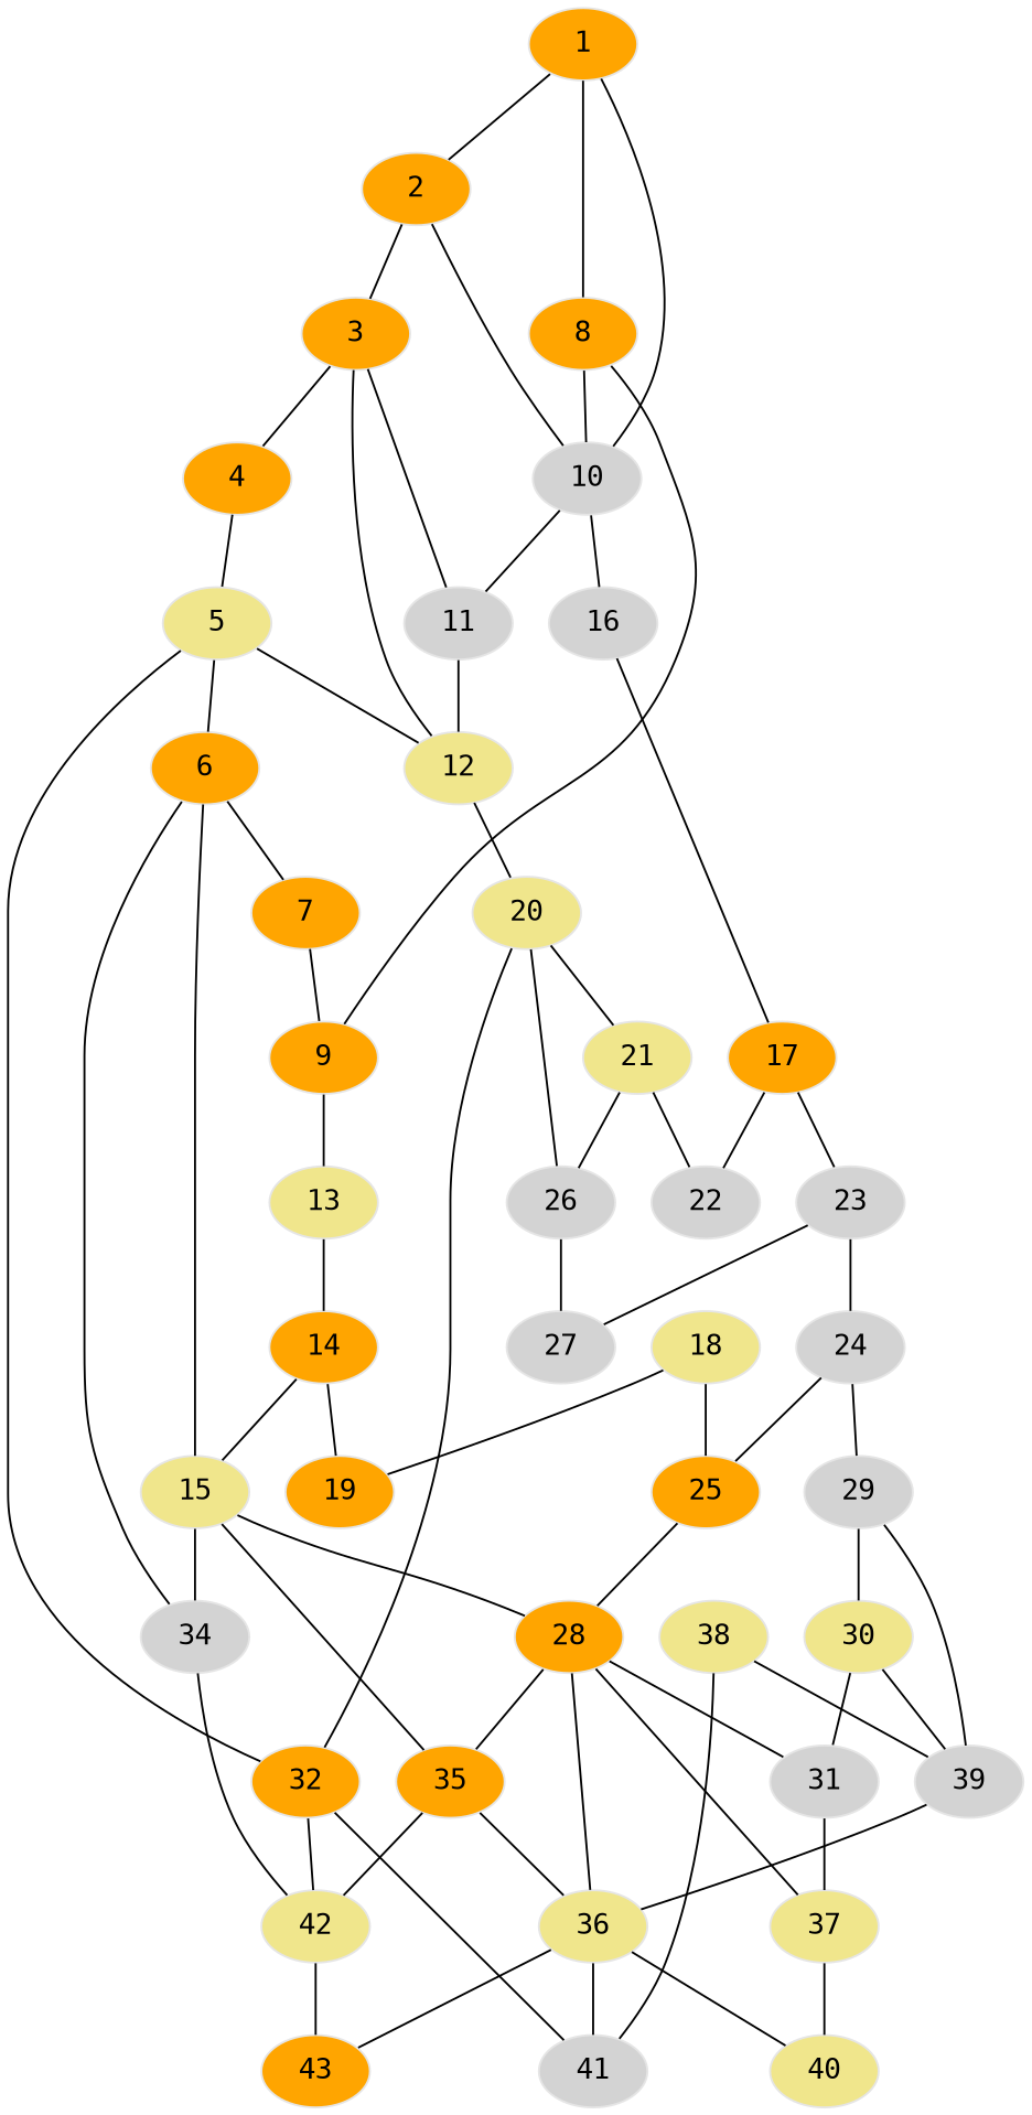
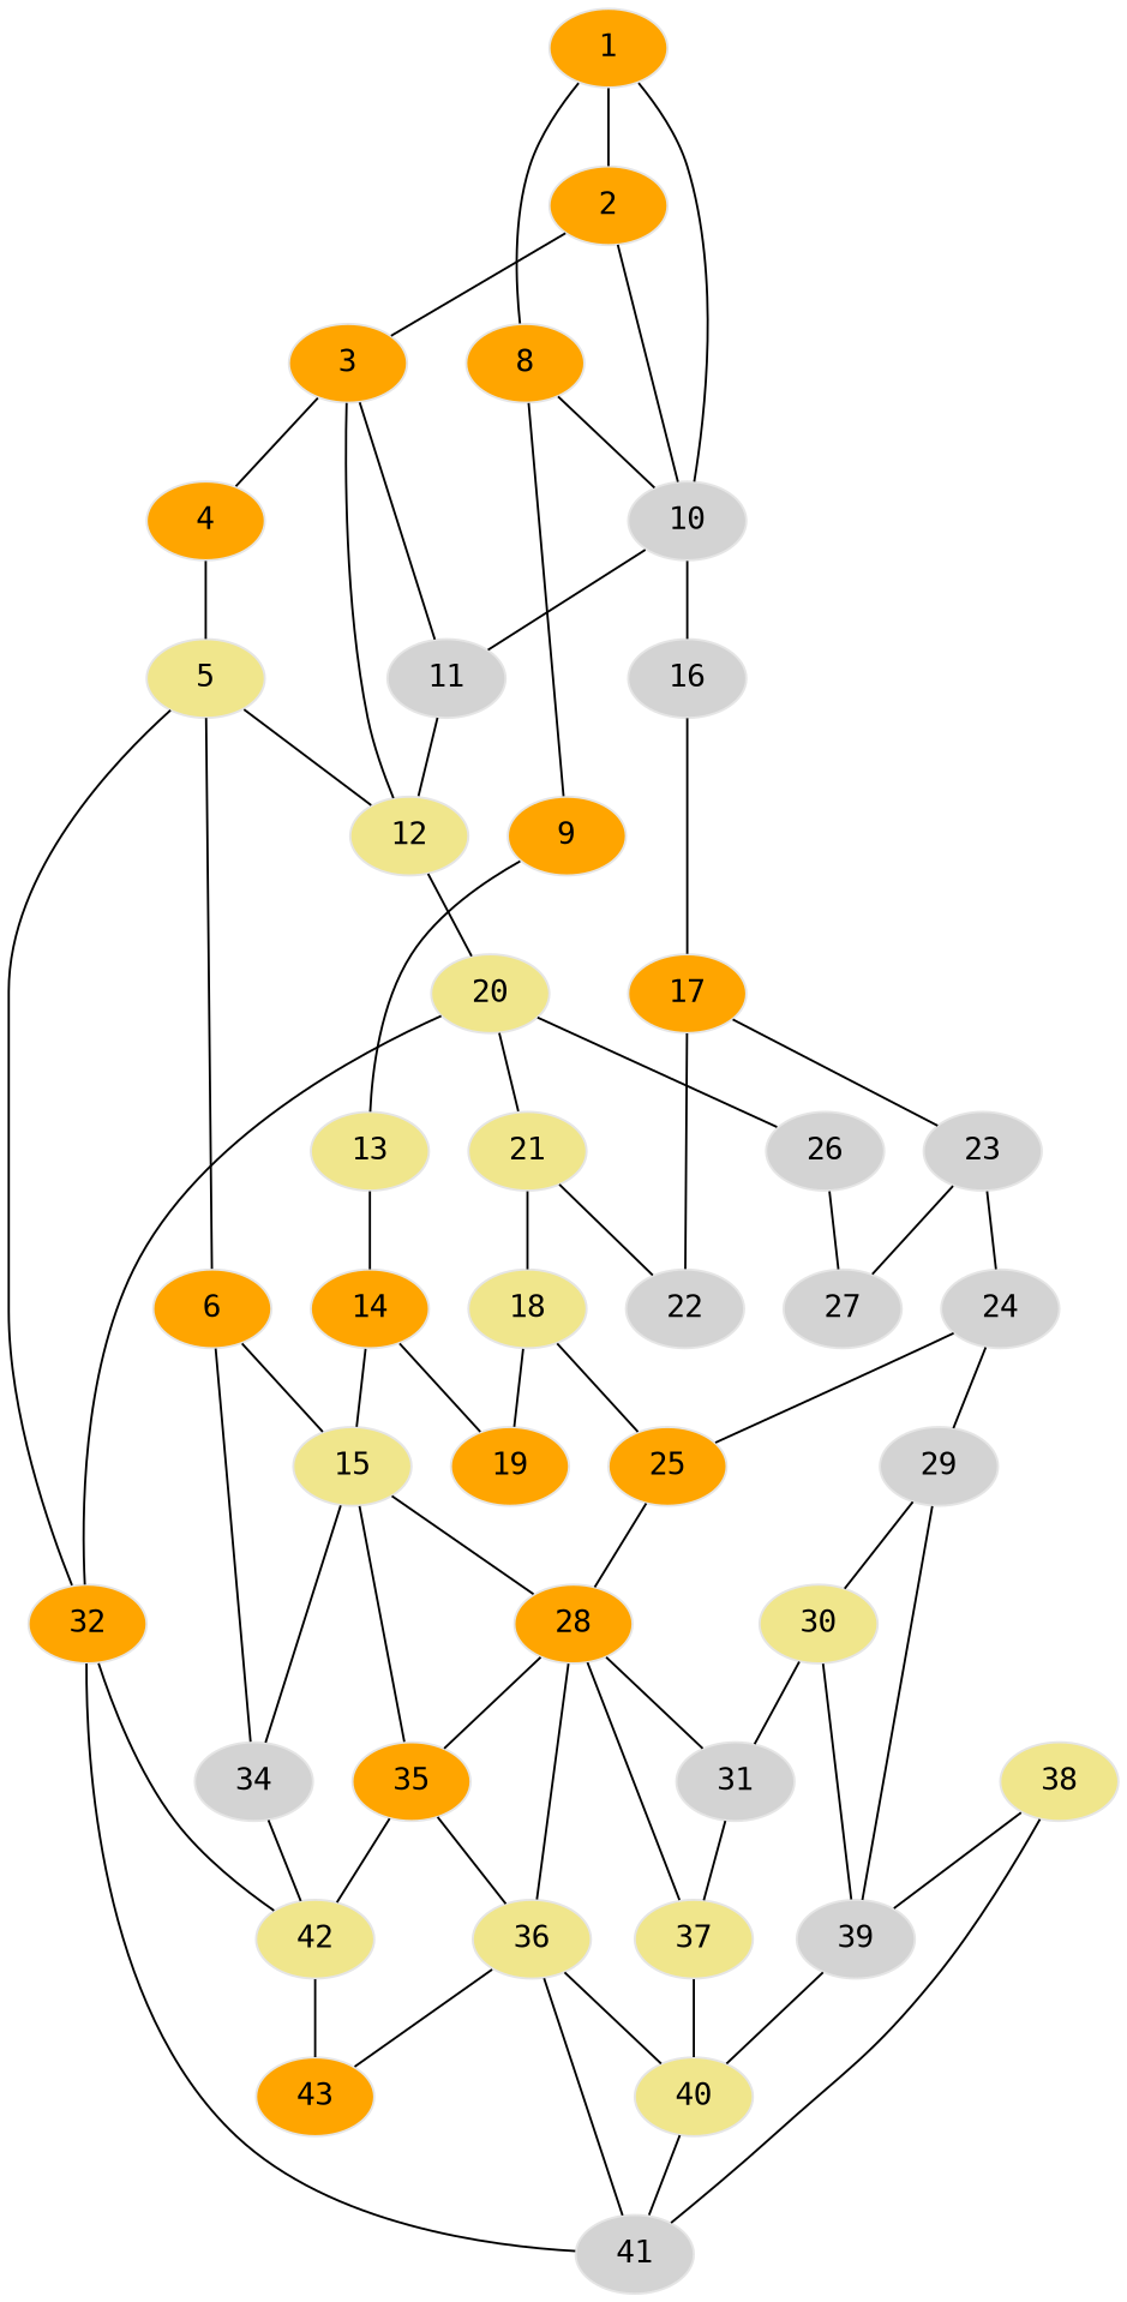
  graph {
    fontname="DejaVu Sans Mono"
    node [color=gray90 fillcolor=orange fontname="DejaVu Sans Mono" style=filled]
    edge [fontname="DejaVu Sans Mono" weight=1.0]
    1
    2
    8
    10 [fillcolor=lightgrey]
    3
    9
    11 [fillcolor=lightgrey]
    16 [fillcolor=lightgrey]
    4
    12 [fillcolor=khaki]
    5 [fillcolor=khaki]
    20 [fillcolor=khaki]
    6
    32
-   7
    15 [fillcolor=khaki]
    34 [fillcolor=lightgrey]
    41 [fillcolor=lightgrey]
    42 [fillcolor=khaki]
    28
    35
    13 [fillcolor=khaki]
    14
    17
    21 [fillcolor=khaki]
    26 [fillcolor=lightgrey]
    19
    31 [fillcolor=lightgrey]
    36 [fillcolor=khaki]
    37 [fillcolor=khaki]
    22 [fillcolor=lightgrey]
    23 [fillcolor=lightgrey]
    18 [fillcolor=khaki]
    25
    24 [fillcolor=lightgrey]
    27 [fillcolor=lightgrey]
    29 [fillcolor=lightgrey]
    30 [fillcolor=khaki]
    39 [fillcolor=lightgrey]
    40 [fillcolor=khaki]
    43
    38 [fillcolor=khaki]
    1 -- 2
    1 -- 8
    1 -- 10
    2 -- 10
    2 -- 3 [weight=2.0]
    8 -- 10
    8 -- 9
    10 -- 11
    10 -- 16 [weight=2.0]
    3 -- 11
    3 -- 4 [weight=2.0]
    3 -- 12
    9 -- 13
    11 -- 12
    16 -- 17 [weight=2.0]
    4 -- 5
    12 -- 20 [weight=2.0]
    5 -- 12
    5 -- 6
    5 -- 32
    20 -- 32
    20 -- 21
    20 -- 26
-   6 -- 7
    6 -- 15
    6 -- 34
    32 -- 41
    32 -- 42
-   7 -- 9
    15 -- 34
    15 -- 28
    15 -- 35
    34 -- 42 [weight=2.0]
    42 -- 43 [weight=2.0]
    28 -- 35
    28 -- 31
    28 -- 36
    28 -- 37
    35 -- 42 [weight=2.0]
    35 -- 36
    13 -- 14 [weight=2.0]
    14 -- 15 [weight=2.0]
    14 -- 19 [weight=2.0]
    17 -- 22 [weight=2.0]
    17 -- 23
-   21 -- 26
+   21 -- 18
    21 -- 22
    26 -- 27 [weight=2.0]
    31 -- 37
    36 -- 41
    36 -- 40
    36 -- 43
    37 -- 40 [weight=2.0]
    23 -- 24
    23 -- 27
    18 -- 19
    18 -- 25
    25 -- 28
    24 -- 25
    24 -- 29
    29 -- 30
    29 -- 39
    30 -- 31
    30 -- 39
-   39 -- 36 [weight=2.0]
+   39 -- 40 [weight=2.0]
+   40 -- 41
    38 -- 41
    38 -- 39
  }
